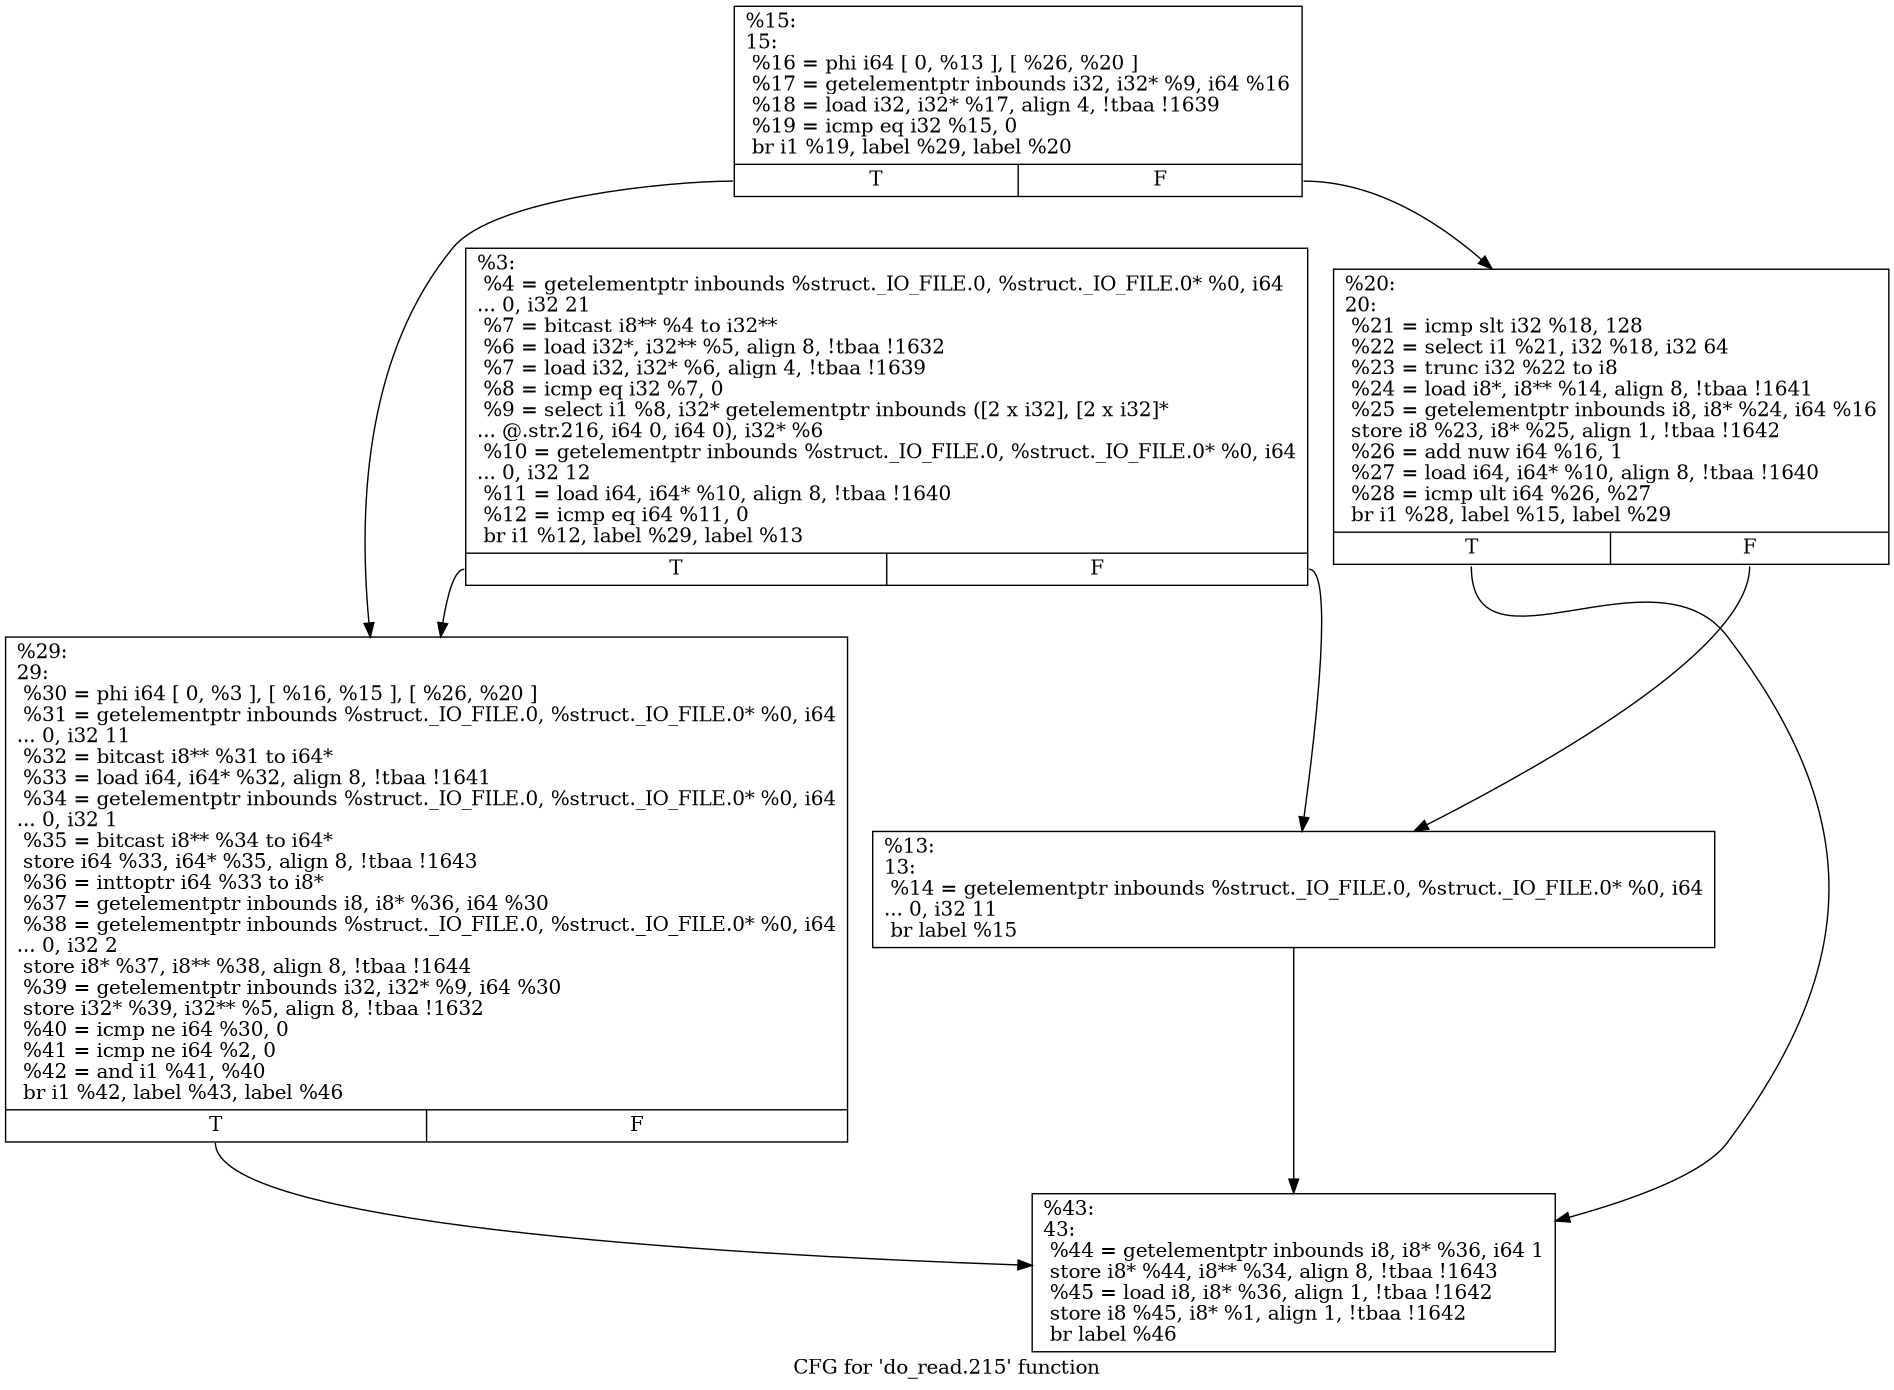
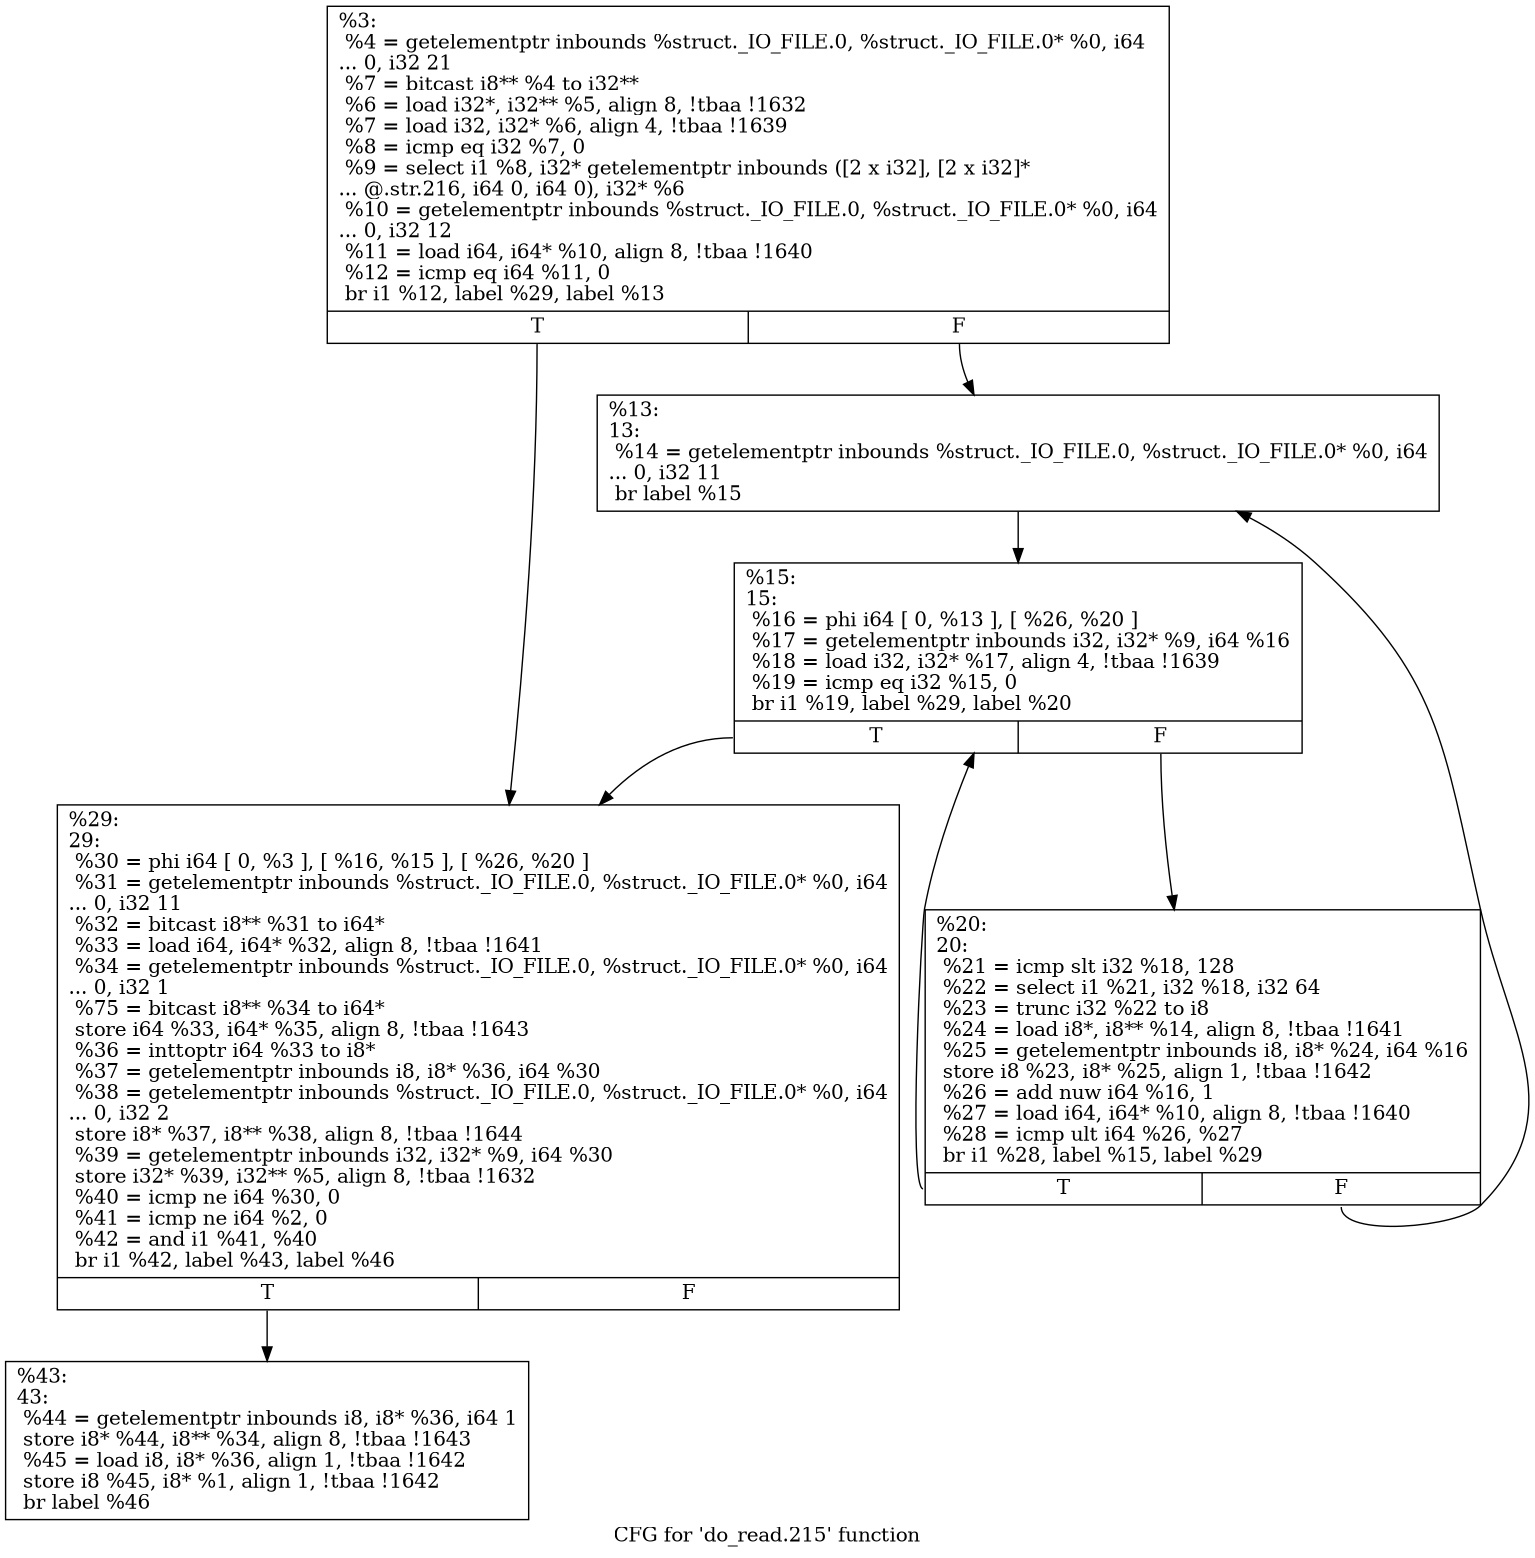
  digraph {
    label="CFG for 'do_read.215' function"
    node [shape=record]
    edge [tailport=s0]
    n1 [label="{%3:\l  %4 = getelementptr inbounds %struct._IO_FILE.0, %struct._IO_FILE.0* %0, i64\l... 0, i32 21\l  %7 = bitcast i8** %4 to i32**\l  %6 = load i32*, i32** %5, align 8, !tbaa !1632\l  %7 = load i32, i32* %6, align 4, !tbaa !1639\l  %8 = icmp eq i32 %7, 0\l  %9 = select i1 %8, i32* getelementptr inbounds ([2 x i32], [2 x i32]*\l... @.str.216, i64 0, i64 0), i32* %6\l  %10 = getelementptr inbounds %struct._IO_FILE.0, %struct._IO_FILE.0* %0, i64\l... 0, i32 12\l  %11 = load i64, i64* %10, align 8, !tbaa !1640\l  %12 = icmp eq i64 %11, 0\l  br i1 %12, label %29, label %13\l|{<s0>T|<s1>F}}"]
-   n2 [label="{%29:\l29:                                               \l  %30 = phi i64 [ 0, %3 ], [ %16, %15 ], [ %26, %20 ]\l  %31 = getelementptr inbounds %struct._IO_FILE.0, %struct._IO_FILE.0* %0, i64\l... 0, i32 11\l  %32 = bitcast i8** %31 to i64*\l  %33 = load i64, i64* %32, align 8, !tbaa !1641\l  %34 = getelementptr inbounds %struct._IO_FILE.0, %struct._IO_FILE.0* %0, i64\l... 0, i32 1\l  %35 = bitcast i8** %34 to i64*\l  store i64 %33, i64* %35, align 8, !tbaa !1643\l  %36 = inttoptr i64 %33 to i8*\l  %37 = getelementptr inbounds i8, i8* %36, i64 %30\l  %38 = getelementptr inbounds %struct._IO_FILE.0, %struct._IO_FILE.0* %0, i64\l... 0, i32 2\l  store i8* %37, i8** %38, align 8, !tbaa !1644\l  %39 = getelementptr inbounds i32, i32* %9, i64 %30\l  store i32* %39, i32** %5, align 8, !tbaa !1632\l  %40 = icmp ne i64 %30, 0\l  %41 = icmp ne i64 %2, 0\l  %42 = and i1 %41, %40\l  br i1 %42, label %43, label %46\l|{<s0>T|<s1>F}}"]
+   n2 [label="{%29:\l29:                                               \l  %30 = phi i64 [ 0, %3 ], [ %16, %15 ], [ %26, %20 ]\l  %31 = getelementptr inbounds %struct._IO_FILE.0, %struct._IO_FILE.0* %0, i64\l... 0, i32 11\l  %32 = bitcast i8** %31 to i64*\l  %33 = load i64, i64* %32, align 8, !tbaa !1641\l  %34 = getelementptr inbounds %struct._IO_FILE.0, %struct._IO_FILE.0* %0, i64\l... 0, i32 1\l  %75 = bitcast i8** %34 to i64*\l  store i64 %33, i64* %35, align 8, !tbaa !1643\l  %36 = inttoptr i64 %33 to i8*\l  %37 = getelementptr inbounds i8, i8* %36, i64 %30\l  %38 = getelementptr inbounds %struct._IO_FILE.0, %struct._IO_FILE.0* %0, i64\l... 0, i32 2\l  store i8* %37, i8** %38, align 8, !tbaa !1644\l  %39 = getelementptr inbounds i32, i32* %9, i64 %30\l  store i32* %39, i32** %5, align 8, !tbaa !1632\l  %40 = icmp ne i64 %30, 0\l  %41 = icmp ne i64 %2, 0\l  %42 = and i1 %41, %40\l  br i1 %42, label %43, label %46\l|{<s0>T|<s1>F}}"]
    n3 [label="{%13:\l13:                                               \l  %14 = getelementptr inbounds %struct._IO_FILE.0, %struct._IO_FILE.0* %0, i64\l... 0, i32 11\l  br label %15\l}"]
    n4 [label="{%43:\l43:                                               \l  %44 = getelementptr inbounds i8, i8* %36, i64 1\l  store i8* %44, i8** %34, align 8, !tbaa !1643\l  %45 = load i8, i8* %36, align 1, !tbaa !1642\l  store i8 %45, i8* %1, align 1, !tbaa !1642\l  br label %46\l}"]
    n5 [label="{%15:\l15:                                               \l  %16 = phi i64 [ 0, %13 ], [ %26, %20 ]\l  %17 = getelementptr inbounds i32, i32* %9, i64 %16\l  %18 = load i32, i32* %17, align 4, !tbaa !1639\l  %19 = icmp eq i32 %15, 0\l  br i1 %19, label %29, label %20\l|{<s0>T|<s1>F}}"]
    n6 [label="{%20:\l20:                                               \l  %21 = icmp slt i32 %18, 128\l  %22 = select i1 %21, i32 %18, i32 64\l  %23 = trunc i32 %22 to i8\l  %24 = load i8*, i8** %14, align 8, !tbaa !1641\l  %25 = getelementptr inbounds i8, i8* %24, i64 %16\l  store i8 %23, i8* %25, align 1, !tbaa !1642\l  %26 = add nuw i64 %16, 1\l  %27 = load i64, i64* %10, align 8, !tbaa !1640\l  %28 = icmp ult i64 %26, %27\l  br i1 %28, label %15, label %29\l|{<s0>T|<s1>F}}"]
    n1 -> n2
    n1 -> n3 [tailport=s1]
    n2 -> n4
-   n3 -> n4
+   n3 -> n5
    n5 -> n2
    n5 -> n6 [tailport=s1]
    n6 -> n3 [tailport=s1]
-   n6 -> n4
+   n6 -> n5
  }
